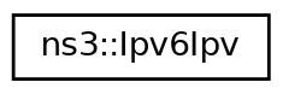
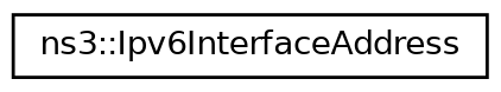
  digraph {
    rankdir=LR
-   n1 [color=black fillcolor=white fontname=Helvetica fontsize=10 height=0.2 label="ns3::Ipv6Ipv" shape=record style=filled width=0.4]
+   n1 [color=black fillcolor=white fontname=Helvetica fontsize=10 height=0.2 label="ns3::Ipv6InterfaceAddress" shape=record style=filled width=0.4]
  }
